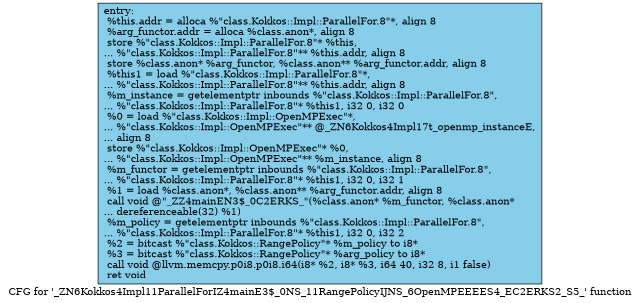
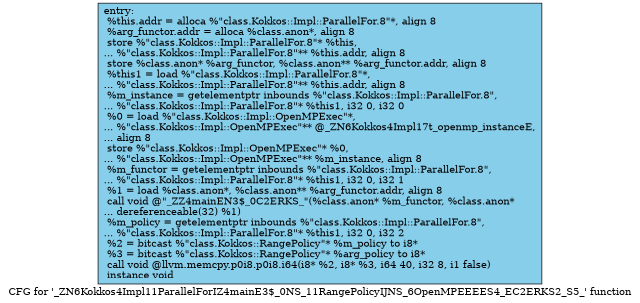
  digraph {
    label="CFG for '_ZN6Kokkos4Impl11ParallelForIZ4mainE3$_0NS_11RangePolicyIJNS_6OpenMPEEEES4_EC2ERKS2_S5_' function"
    rankdir=LR
-   n1 [label="{entry:\l  %this.addr = alloca %\"class.Kokkos::Impl::ParallelFor.8\"*, align 8\l  %arg_functor.addr = alloca %class.anon*, align 8\l  store %\"class.Kokkos::Impl::ParallelFor.8\"* %this,\l... %\"class.Kokkos::Impl::ParallelFor.8\"** %this.addr, align 8\l  store %class.anon* %arg_functor, %class.anon** %arg_functor.addr, align 8\l  %this1 = load %\"class.Kokkos::Impl::ParallelFor.8\"*,\l... %\"class.Kokkos::Impl::ParallelFor.8\"** %this.addr, align 8\l  %m_instance = getelementptr inbounds %\"class.Kokkos::Impl::ParallelFor.8\",\l... %\"class.Kokkos::Impl::ParallelFor.8\"* %this1, i32 0, i32 0\l  %0 = load %\"class.Kokkos::Impl::OpenMPExec\"*,\l... %\"class.Kokkos::Impl::OpenMPExec\"** @_ZN6Kokkos4Impl17t_openmp_instanceE,\l... align 8\l  store %\"class.Kokkos::Impl::OpenMPExec\"* %0,\l... %\"class.Kokkos::Impl::OpenMPExec\"** %m_instance, align 8\l  %m_functor = getelementptr inbounds %\"class.Kokkos::Impl::ParallelFor.8\",\l... %\"class.Kokkos::Impl::ParallelFor.8\"* %this1, i32 0, i32 1\l  %1 = load %class.anon*, %class.anon** %arg_functor.addr, align 8\l  call void @\"_ZZ4mainEN3$_0C2ERKS_\"(%class.anon* %m_functor, %class.anon*\l... dereferenceable(32) %1)\l  %m_policy = getelementptr inbounds %\"class.Kokkos::Impl::ParallelFor.8\",\l... %\"class.Kokkos::Impl::ParallelFor.8\"* %this1, i32 0, i32 2\l  %2 = bitcast %\"class.Kokkos::RangePolicy\"* %m_policy to i8*\l  %3 = bitcast %\"class.Kokkos::RangePolicy\"* %arg_policy to i8*\l  call void @llvm.memcpy.p0i8.p0i8.i64(i8* %2, i8* %3, i64 40, i32 8, i1 false)\l  ret void\l}" shape=record style=filled fillcolor=skyblue]
+   n1 [label="{entry:\l  %this.addr = alloca %\"class.Kokkos::Impl::ParallelFor.8\"*, align 8\l  %arg_functor.addr = alloca %class.anon*, align 8\l  store %\"class.Kokkos::Impl::ParallelFor.8\"* %this,\l... %\"class.Kokkos::Impl::ParallelFor.8\"** %this.addr, align 8\l  store %class.anon* %arg_functor, %class.anon** %arg_functor.addr, align 8\l  %this1 = load %\"class.Kokkos::Impl::ParallelFor.8\"*,\l... %\"class.Kokkos::Impl::ParallelFor.8\"** %this.addr, align 8\l  %m_instance = getelementptr inbounds %\"class.Kokkos::Impl::ParallelFor.8\",\l... %\"class.Kokkos::Impl::ParallelFor.8\"* %this1, i32 0, i32 0\l  %0 = load %\"class.Kokkos::Impl::OpenMPExec\"*,\l... %\"class.Kokkos::Impl::OpenMPExec\"** @_ZN6Kokkos4Impl17t_openmp_instanceE,\l... align 8\l  store %\"class.Kokkos::Impl::OpenMPExec\"* %0,\l... %\"class.Kokkos::Impl::OpenMPExec\"** %m_instance, align 8\l  %m_functor = getelementptr inbounds %\"class.Kokkos::Impl::ParallelFor.8\",\l... %\"class.Kokkos::Impl::ParallelFor.8\"* %this1, i32 0, i32 1\l  %1 = load %class.anon*, %class.anon** %arg_functor.addr, align 8\l  call void @\"_ZZ4mainEN3$_0C2ERKS_\"(%class.anon* %m_functor, %class.anon*\l... dereferenceable(32) %1)\l  %m_policy = getelementptr inbounds %\"class.Kokkos::Impl::ParallelFor.8\",\l... %\"class.Kokkos::Impl::ParallelFor.8\"* %this1, i32 0, i32 2\l  %2 = bitcast %\"class.Kokkos::RangePolicy\"* %m_policy to i8*\l  %3 = bitcast %\"class.Kokkos::RangePolicy\"* %arg_policy to i8*\l  call void @llvm.memcpy.p0i8.p0i8.i64(i8* %2, i8* %3, i64 40, i32 8, i1 false)\l  instance void\l}" shape=record style=filled fillcolor=skyblue]
  }
